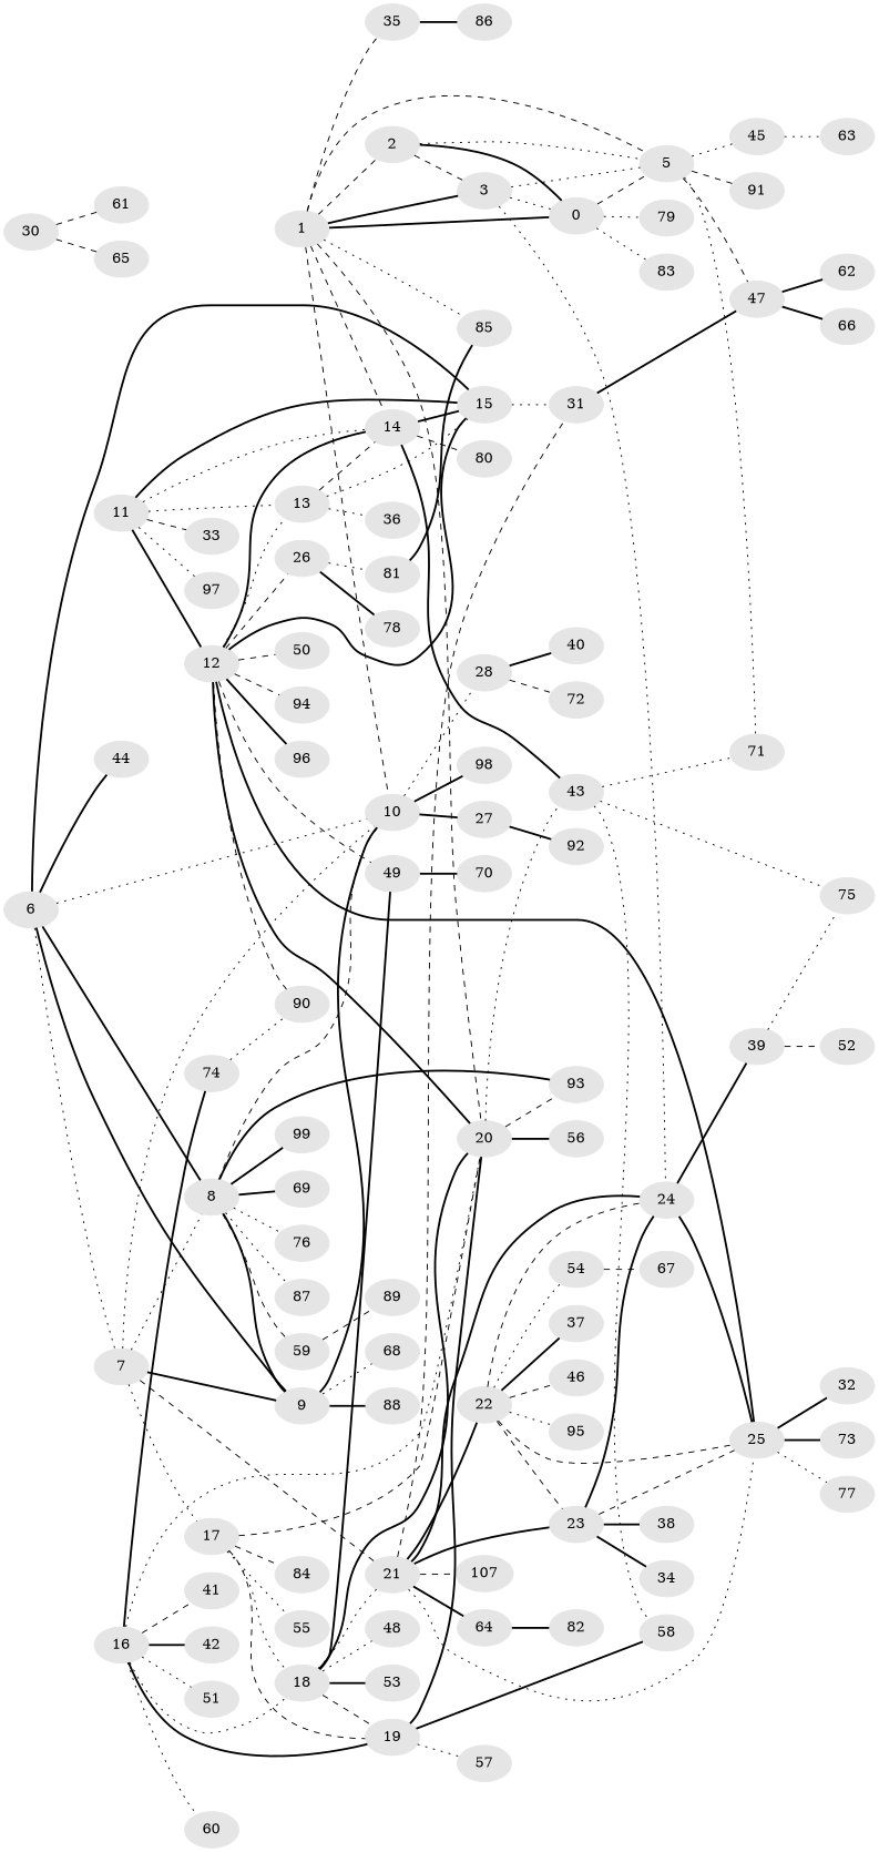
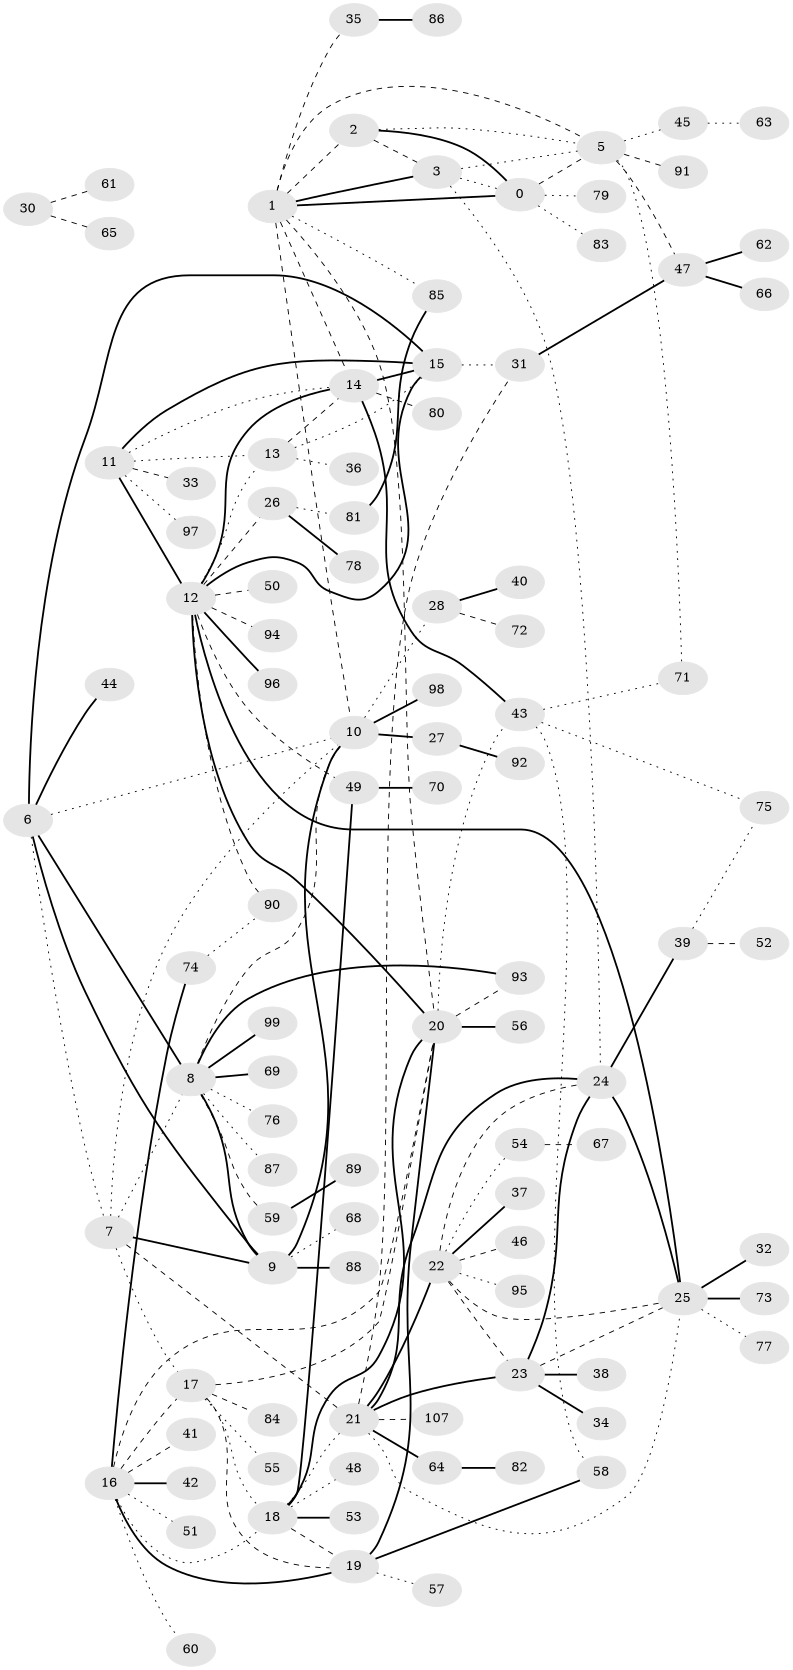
  graph {
    rankdir=LR
    node [color=gray90 style=filled]
    edge [style=bold]
    1
    2
    3
    n4 [label=0]
    5
    10
    14
    20
    35
    85
    24
    79
    83
    45
    47
    71
    91
    27
    28
    98
    15
    43
    80
    93
    56
    86
    25
    39
    63
    62
    66
    6
    7
    8
    9
    44
    17
    21
    59
    69
    76
    87
    99
    68
    88
    31
    18
    19
    55
    84
    22
    23
    64
    n54 [label=107]
    89
    92
    40
    72
    11
    12
    13
    33
    97
    26
    49
    50
    90
    94
    96
    36
    32
    73
    77
    78
    81
    70
    58
    75
    16
    41
    42
    51
    60
    74
    48
    53
    57
    37
    46
    54
    95
    34
    38
    82
    67
    52
    30
    61
    65
    1 -- 2 [style=dashed]
    1 -- 3
    1 -- n4
    1 -- 5 [style=dashed]
    1 -- 10 [style=dashed]
    1 -- 14 [style=dashed]
    1 -- 20 [style=dashed]
    1 -- 35 [style=dashed]
    1 -- 85 [style=dotted]
    2 -- 3 [style=dashed]
    2 -- n4
    2 -- 5 [style=dotted]
    3 -- n4 [style=dotted]
    3 -- 5 [style=dotted]
    3 -- 24 [style=dotted]
    n4 -- 5 [style=dashed]
    n4 -- 79 [style=dotted]
    n4 -- 83 [style=dotted]
    5 -- 45 [style=dotted]
    5 -- 47 [style=dashed]
    5 -- 71 [style=dotted]
    5 -- 91 [style=dashed]
    10 -- 27
    10 -- 28 [style=dotted]
    10 -- 98
    14 -- 15
    14 -- 43
    14 -- 80 [style=dashed]
    20 -- 43 [style=dotted]
    20 -- 93 [style=dashed]
    20 -- 56
    35 -- 86
    24 -- 25
    24 -- 39
    45 -- 63 [style=dotted]
    47 -- 62
    47 -- 66
    27 -- 92
    28 -- 40
    28 -- 72 [style=dashed]
    15 -- 31 [style=dotted]
    43 -- 71 [style=dotted]
    43 -- 58 [style=dotted]
    43 -- 75 [style=dotted]
    25 -- 32
    25 -- 73
    25 -- 77 [style=dotted]
    39 -- 75 [style=dotted]
    39 -- 52 [style=dashed]
    6 -- 10 [style=dotted]
    6 -- 15
    6 -- 7 [style=dotted]
    6 -- 8
    6 -- 9
    6 -- 44
    7 -- 10 [style=dotted]
    7 -- 8 [style=dotted]
    7 -- 9
    7 -- 17 [style=dotted]
    7 -- 21 [style=dashed]
    8 -- 10 [style=dashed]
    8 -- 93
    8 -- 9
    8 -- 59 [style=dashed]
    8 -- 69
    8 -- 76 [style=dotted]
    8 -- 87 [style=dotted]
    8 -- 99
    9 -- 10
    9 -- 68 [style=dotted]
    9 -- 88
    17 -- 20 [style=dashed]
    17 -- 18 [style=dotted]
    17 -- 19 [style=dashed]
    17 -- 55 [style=dotted]
    17 -- 84 [style=dashed]
    21 -- 24
    21 -- 25 [style=dotted]
    21 -- 31 [style=dashed]
    21 -- 22
    21 -- 23
    21 -- 64
    21 -- n54 [style=dashed]
-   59 -- 89 [style=dashed]
+   59 -- 89
    31 -- 47
    18 -- 20
    18 -- 21 [style=dotted]
    18 -- 19 [style=dashed]
    18 -- 49
    18 -- 48 [style=dotted]
    18 -- 53
    19 -- 20
    19 -- 58
    19 -- 57 [style=dotted]
    22 -- 24 [style=dashed]
    22 -- 25 [style=dashed]
    22 -- 23 [style=dashed]
    22 -- 37
    22 -- 46 [style=dashed]
    22 -- 54 [style=dotted]
    22 -- 95 [style=dotted]
    23 -- 24
    23 -- 25 [style=dashed]
    23 -- 34
    23 -- 38
    64 -- 82
    11 -- 14 [style=dotted]
    11 -- 15
    11 -- 12
    11 -- 13 [style=dotted]
    11 -- 33 [style=dashed]
    11 -- 97 [style=dotted]
    12 -- 14
    12 -- 20
    12 -- 15
    12 -- 25
    12 -- 13 [style=dotted]
    12 -- 26 [style=dashed]
    12 -- 49 [style=dashed]
    12 -- 50 [style=dashed]
    12 -- 90 [style=dashed]
    12 -- 94 [style=dashed]
    12 -- 96
    13 -- 14 [style=dashed]
    13 -- 15 [style=dotted]
    13 -- 36 [style=dotted]
    26 -- 78
    26 -- 81 [style=dotted]
    49 -- 70
    81 -- 85
-   16 -- 20 [style=dotted]
+   16 -- 20 [style=dashed]
+   16 -- 17 [style=dashed]
    16 -- 18 [style=dotted]
    16 -- 19
    16 -- 41 [style=dashed]
    16 -- 42
    16 -- 51 [style=dotted]
    16 -- 60 [style=dotted]
    16 -- 74
    74 -- 90 [style=dotted]
    54 -- 67 [style=dashed]
    30 -- 61 [style=dashed]
    30 -- 65 [style=dashed]
  }
